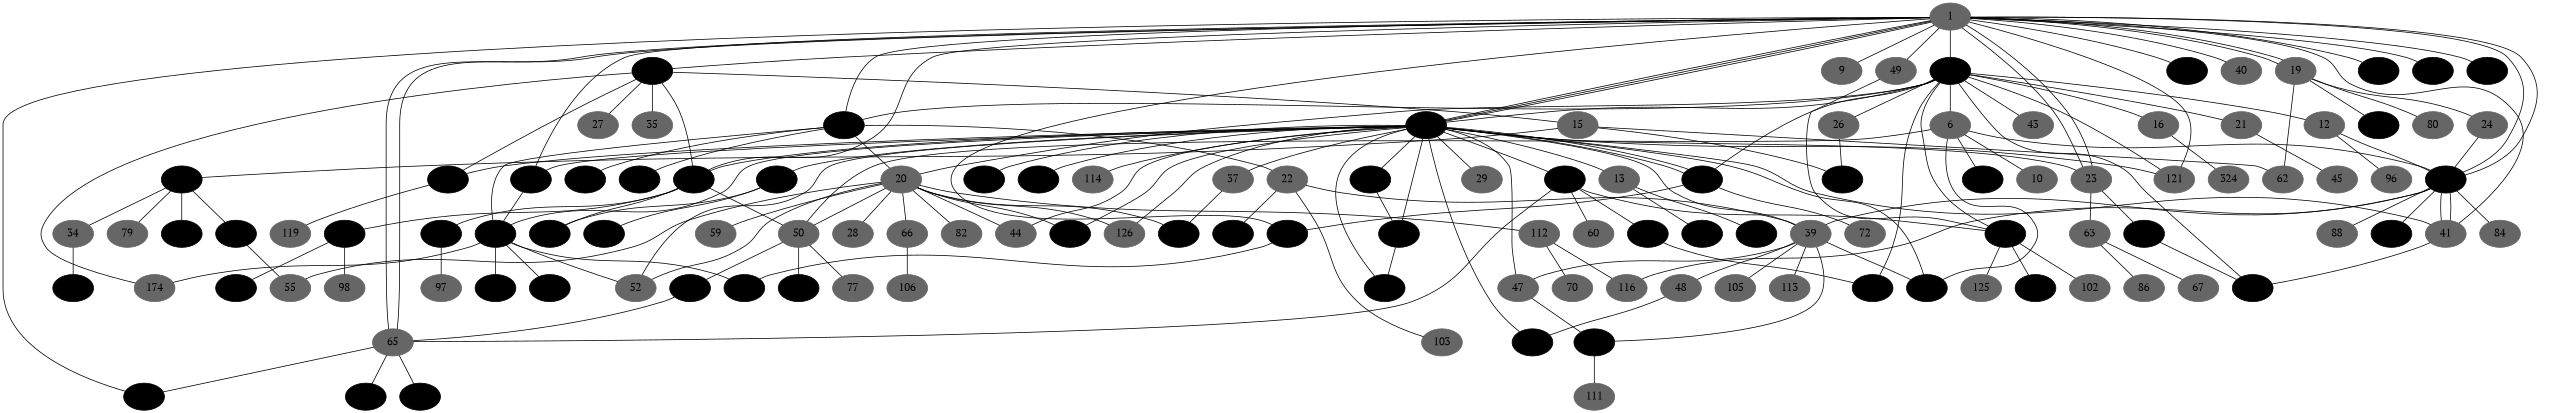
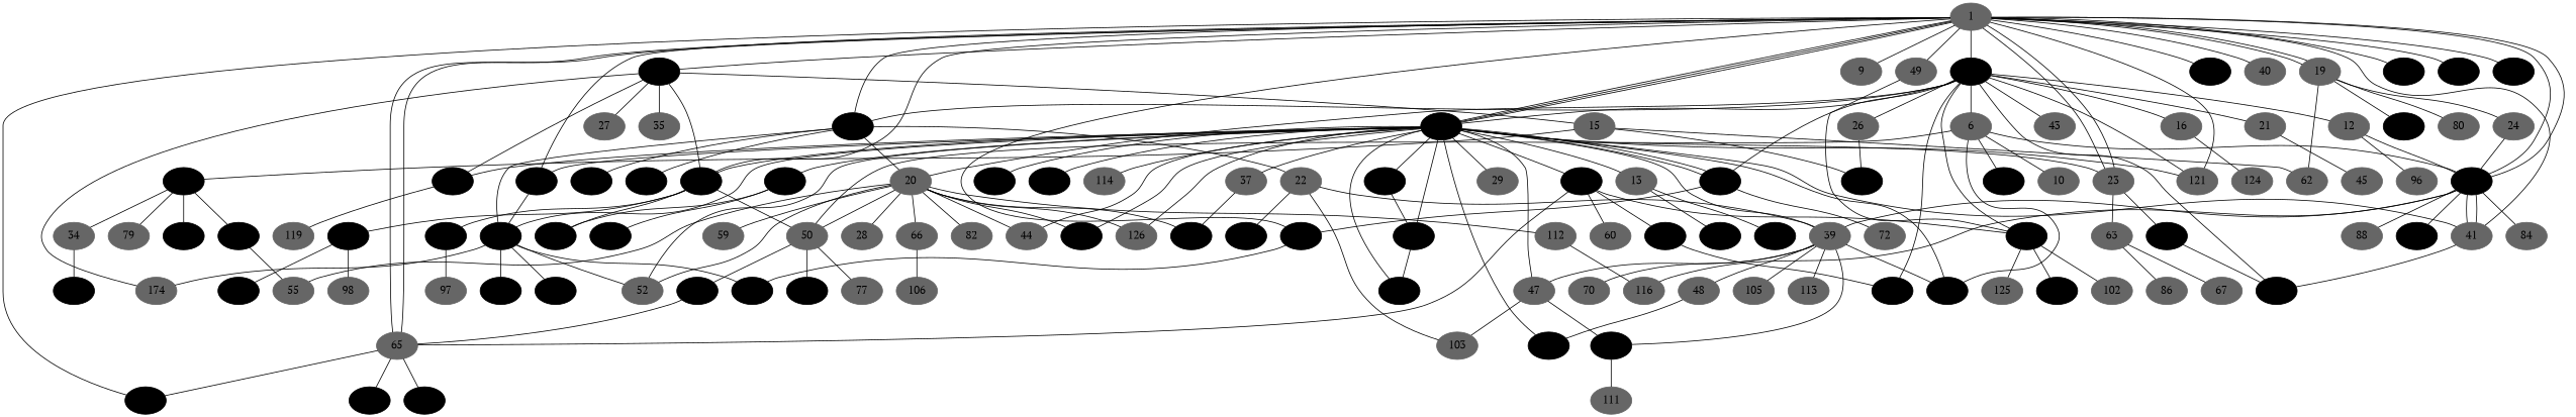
  graph {
    fontname="PT Serif"
    node [color=gray40 fontname="PT Serif" style=filled]
    edge [fontname="PT Serif"]
    2 [color=black]
    1
    3 [color=black]
    7 [color=black]
    9
    11 [color=black]
    14 [color=black]
    18 [color=black]
    19
    23
    30 [color=black]
    33 [color=black]
    40
    41
    49
    65
    69 [color=black]
    83 [color=black]
    85 [color=black]
    107 [color=black]
    110 [color=black]
    121
    6
    8 [color=black]
    12
    16
    20
    21
    26
    43
    73 [color=black]
    94 [color=black]
    99 [color=black]
    4 [color=black]
    13
    29
    32 [color=black]
    37
    39
    42 [color=black]
    44
    46 [color=black]
    47
    51 [color=black]
    52
    64 [color=black]
    71 [color=black]
    91 [color=black]
    95 [color=black]
    109 [color=black]
    114
    118 [color=black]
    123 [color=black]
    126
    22
    36 [color=black]
    92 [color=black]
    15
    27
    35
    n61 [label=174]
    50
    87 [color=black]
    89 [color=black]
    122 [color=black]
    62
    24
    78 [color=black]
    80
    31 [color=black]
    63
    58 [color=black]
    84
    88
    116
    81 [color=black]
    108 [color=black]
    93 [color=black]
    10
    90 [color=black]
    72
    96
-   124 [label=324]
+   124
    28
    55
    56 [color=black]
    59
    66
    82
    112
    45
    53 [color=black]
    101 [color=black]
    102
    125
    5 [color=black]
    60
    100 [color=black]
    117 [color=black]
    48
    57 [color=black]
    70
    105
    113
    119
    76 [color=black]
    103
    75 [color=black]
    120 [color=black]
    61 [color=black]
    74 [color=black]
    77
    54 [color=black]
    17 [color=black]
    25 [color=black]
    34
    68 [color=black]
    79
    38 [color=black]
    97
    98
    115 [color=black]
    106
    67
    86
    111
    2 -- 3
    2 -- 11
    2 -- 121
    2 -- 6
    2 -- 8
    2 -- 12
    2 -- 16
    2 -- 20
    2 -- 21
    2 -- 26
    2 -- 43
    2 -- 73
    2 -- 94
    2 -- 99
    1 -- 2
    1 -- 3
    1 -- 3
    1 -- 3
    1 -- 7
    1 -- 9
    1 -- 11
    1 -- 14
    1 -- 18
    1 -- 19
    1 -- 19
    1 -- 23
    1 -- 23
    1 -- 30
    1 -- 30
    1 -- 33
    1 -- 40
    1 -- 41
    1 -- 49
    1 -- 65
    1 -- 65
    1 -- 69
    1 -- 83
    1 -- 85
    1 -- 107
    1 -- 110
    1 -- 121
    3 -- 7
    3 -- 18
    3 -- 23
    3 -- 41
    3 -- 121
    3 -- 8
    3 -- 8
    3 -- 4
    3 -- 13
    3 -- 29
    3 -- 32
    3 -- 37
    3 -- 39
    3 -- 42
    3 -- 44
    3 -- 46
    3 -- 47
    3 -- 51
    3 -- 52
    3 -- 64
    3 -- 71
    3 -- 91
    3 -- 95
    3 -- 109
    3 -- 114
    3 -- 118
    3 -- 123
    3 -- 126
    7 -- 51
    11 -- 20
    11 -- 51
    11 -- 22
    11 -- 36
    11 -- 92
    14 -- 18
    14 -- 42
    14 -- 15
    14 -- 27
    14 -- 35
    14 -- n61
    18 -- 50
    18 -- 87
    18 -- 89
    18 -- 122
    19 -- 62
    19 -- 24
    19 -- 78
    19 -- 80
    23 -- 31
    23 -- 63
    30 -- 41
    30 -- 41
    30 -- 39
    30 -- 58
    30 -- 84
    30 -- 88
    30 -- 116
    41 -- 94
    49 -- 99
    65 -- 69
    65 -- 81
    65 -- 108
    83 -- 93
    6 -- 30
    6 -- 109
    6 -- 50
    6 -- 10
    6 -- 90
    8 -- 83
    8 -- 72
    12 -- 30
    12 -- 96
    16 -- 124
    20 -- 44
    20 -- 52
    20 -- 118
    20 -- 126
    20 -- 50
    20 -- 28
    20 -- 55
    20 -- 56
    20 -- 59
    20 -- 66
    20 -- 82
    20 -- 112
    21 -- 45
    26 -- 53
    99 -- 101
    99 -- 102
    99 -- 125
    4 -- 65
    4 -- 99
    4 -- 5
    4 -- 60
    13 -- 100
    13 -- 117
    32 -- 64
    37 -- 56
    39 -- 47
    39 -- 109
    39 -- 48
    39 -- 57
-   112 -- 70
+   39 -- 70
    39 -- 105
    39 -- 113
    42 -- 119
    46 -- 122
    46 -- 76
    47 -- 57
+   47 -- 103
    51 -- 52
    51 -- n61
    51 -- 93
    51 -- 75
    51 -- 120
    64 -- 91
    22 -- 39
    22 -- 103
    22 -- 54
    15 -- 62
    15 -- 53
    15 -- 17
    50 -- 61
    50 -- 74
    50 -- 77
    87 -- 97
    89 -- 98
    89 -- 115
    24 -- 30
    31 -- 94
    63 -- 67
    63 -- 86
    66 -- 106
    112 -- 116
    5 -- 73
    48 -- 123
    57 -- 111
    61 -- 65
    17 -- 25
    17 -- 34
    17 -- 68
    17 -- 79
    25 -- 55
    34 -- 38
  }
